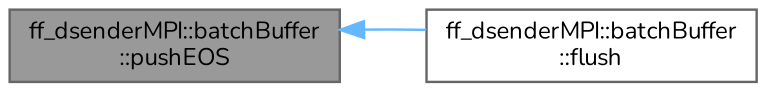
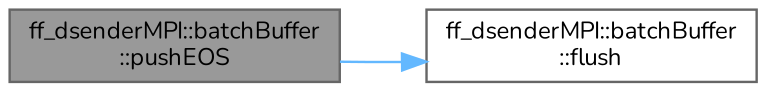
  digraph {
    rankdir=LR
    fontname=Nunito
    node [fontname=Nunito fontsize=10 shape=box style=filled]
    n1 [color=gray40 fillcolor=grey60 fontcolor=black height=0.2 label="ff_dsenderMPI::batchBuffer\l::pushEOS" width=0.4]
    n2 [color=grey40 fillcolor=white height=0.2 label="ff_dsenderMPI::batchBuffer\l::flush" width=0.4]
-   n2 -> n1 [color=steelblue1 fontname=Nunito fontsize=10 labelfontname=Helvetica labelfontsize=10 style=solid]
+   n1 -> n2 [color=steelblue1 fontname=Nunito fontsize=10 labelfontname=Helvetica labelfontsize=10 style=solid]
  }
